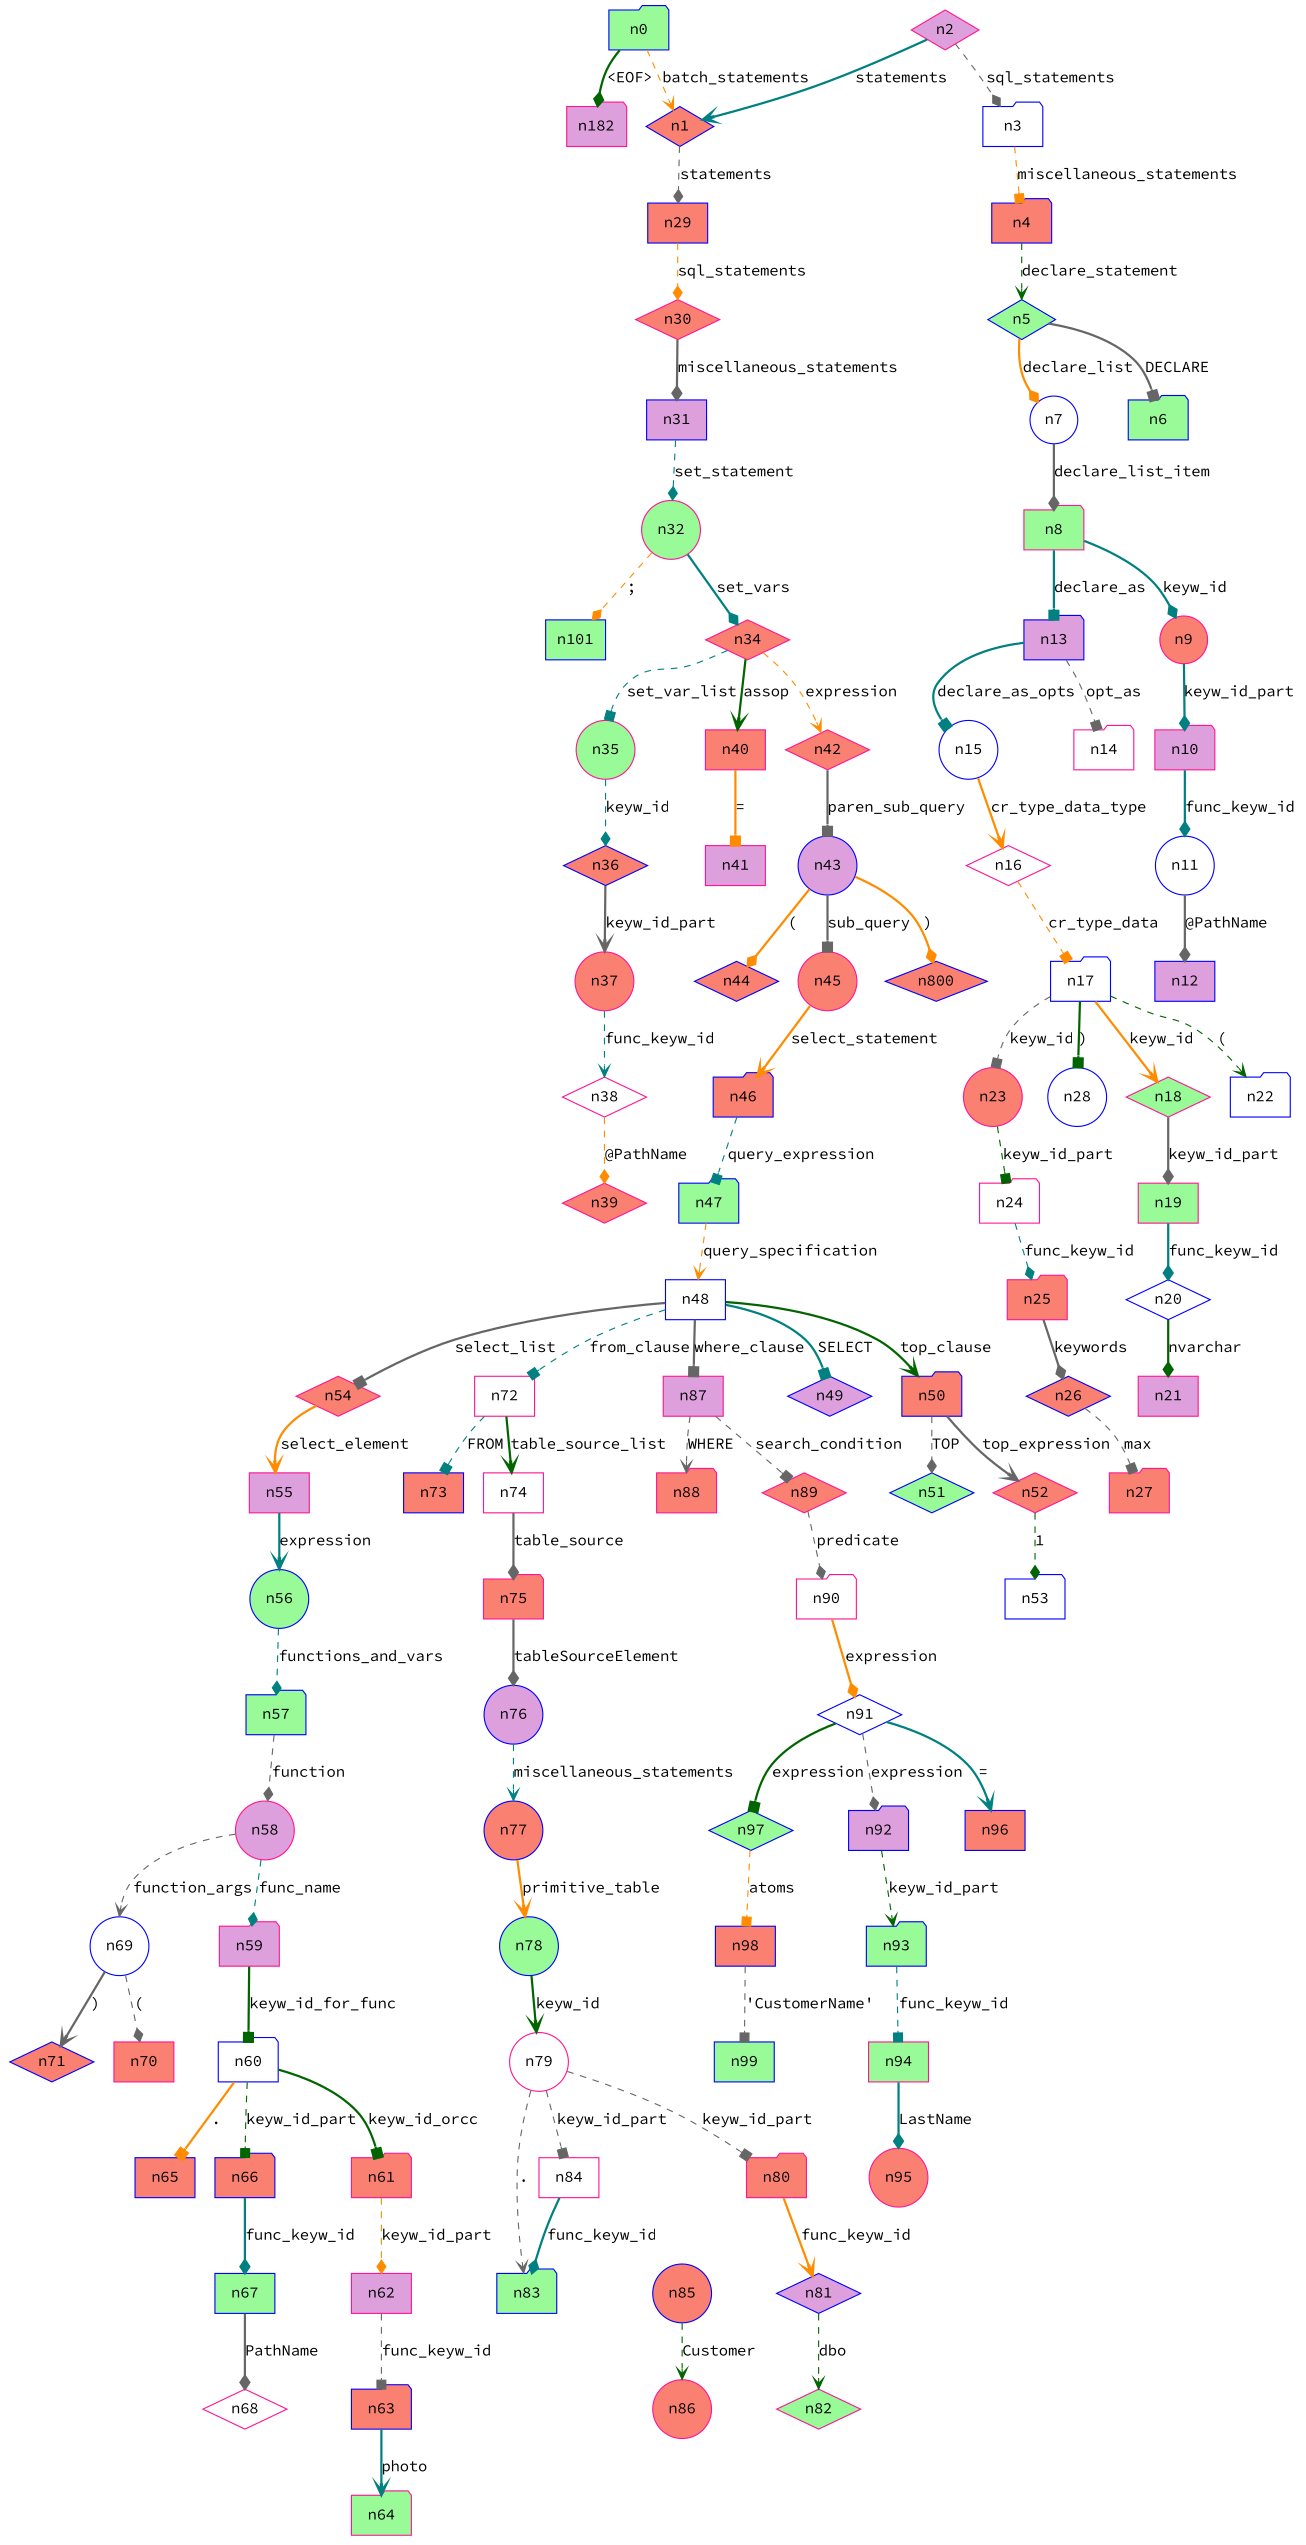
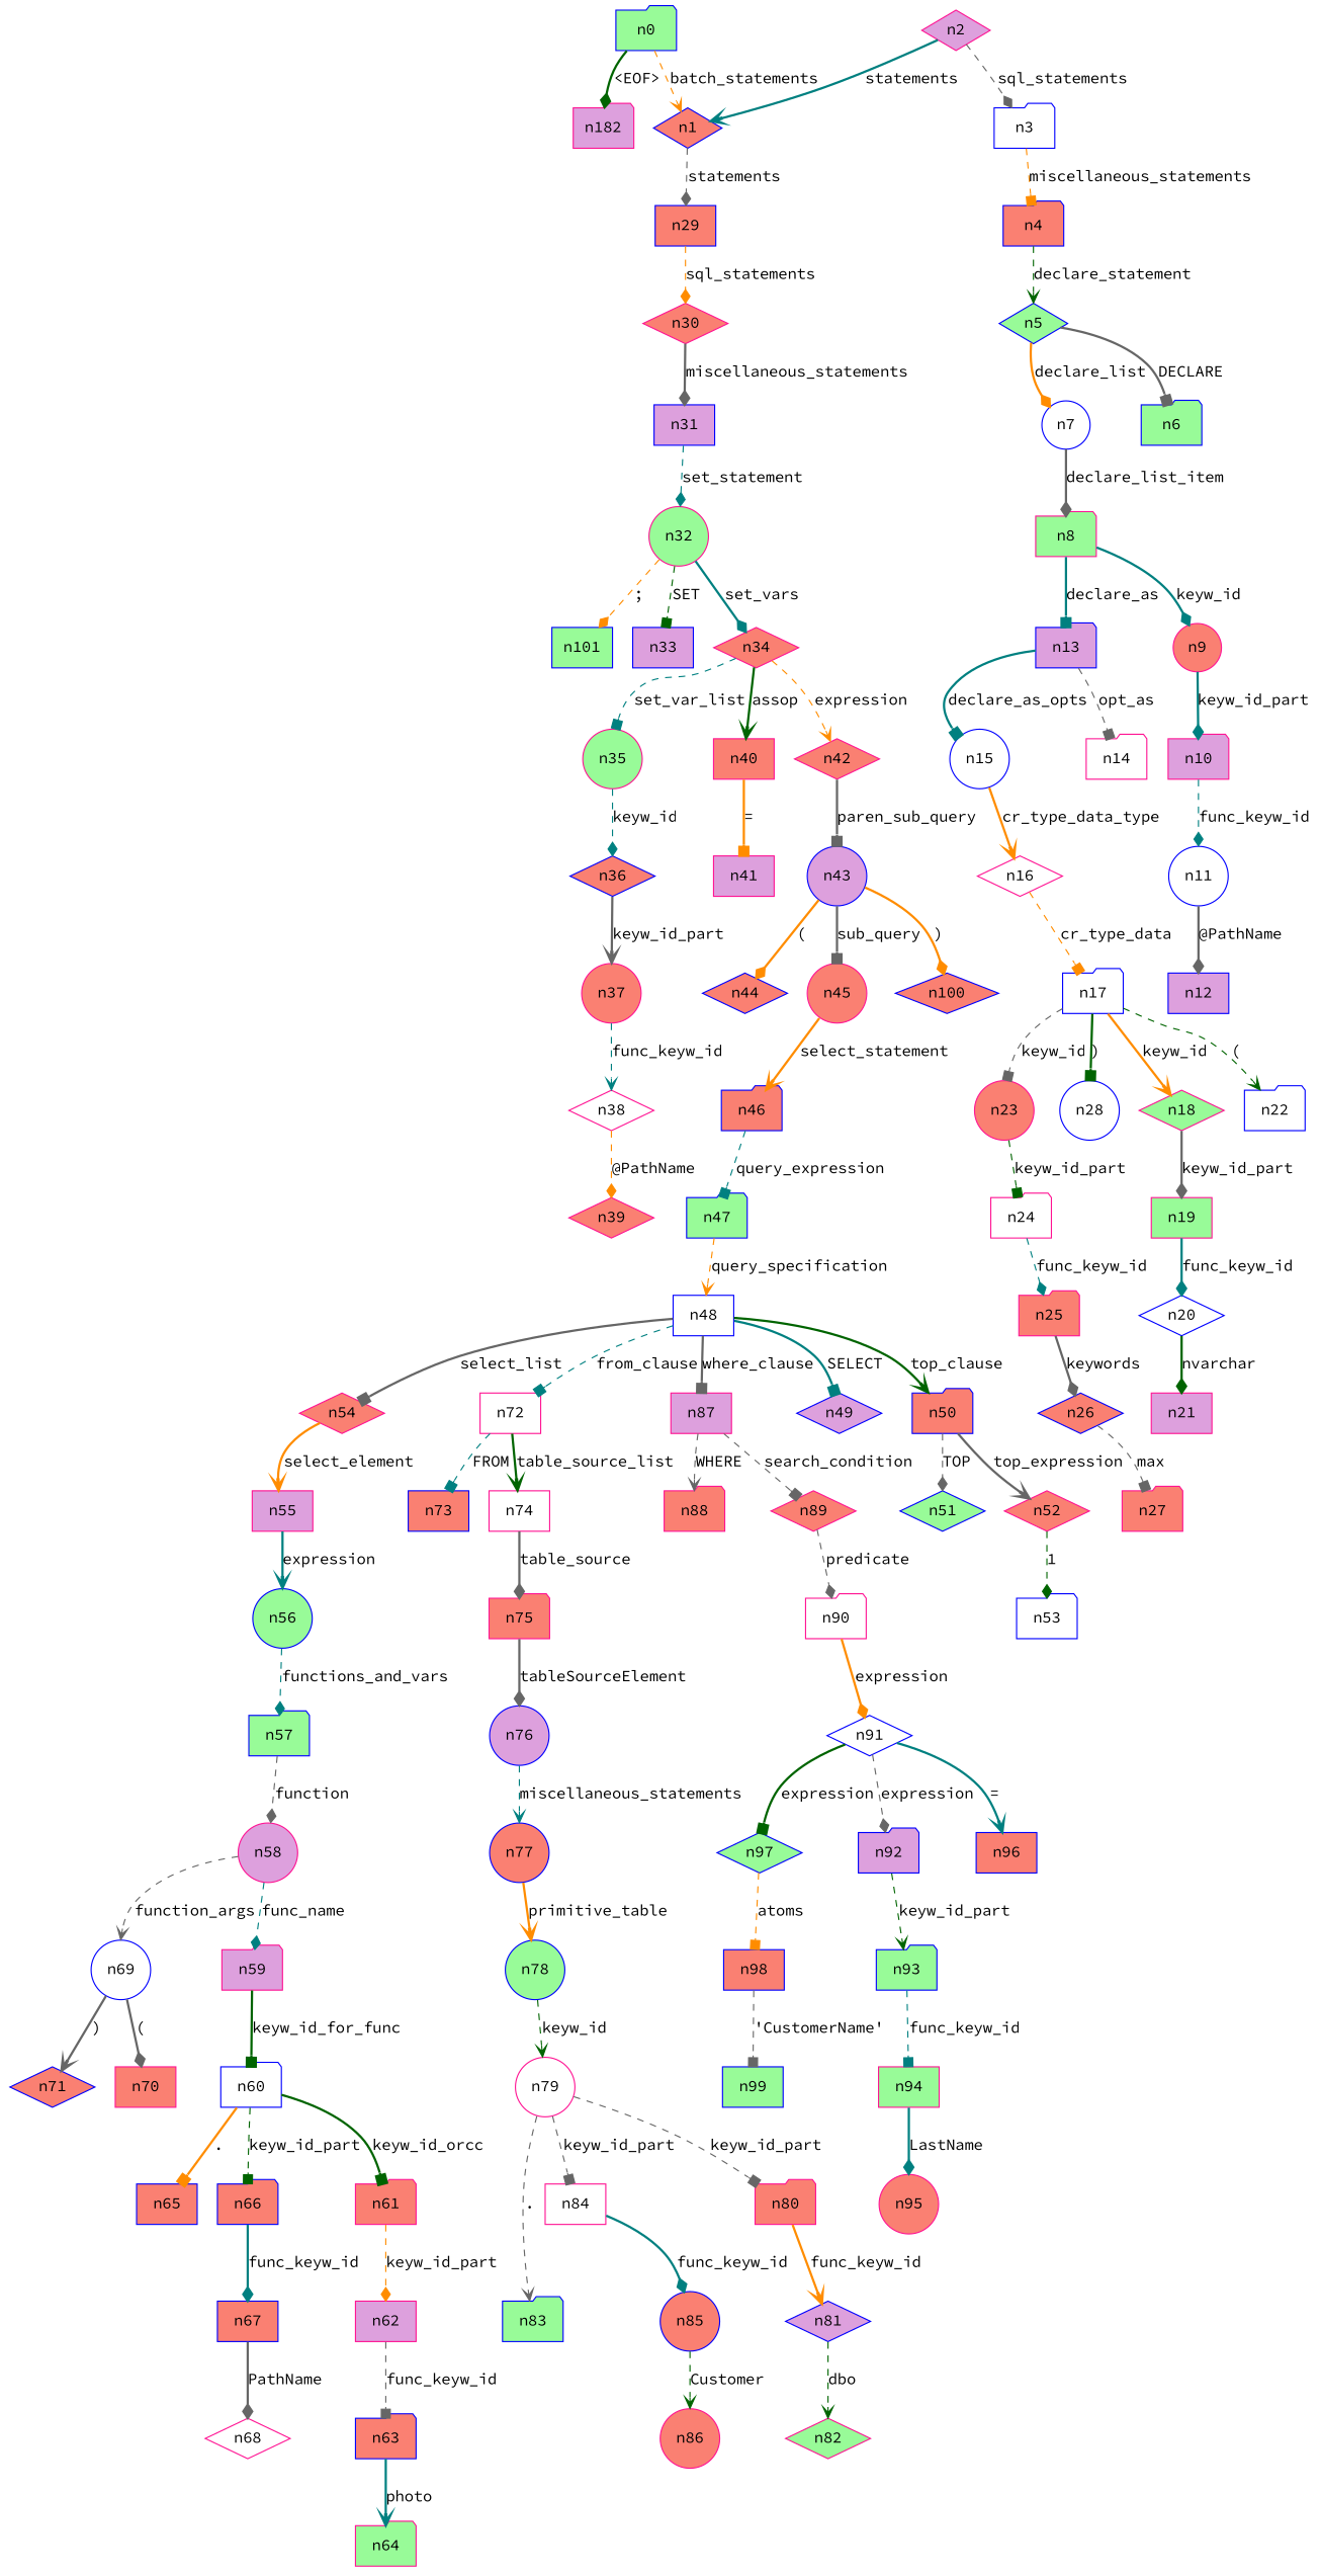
  digraph {
    fontname="Source Code Pro"
    node [color=blue fillcolor=salmon fontname="Source Code Pro" shape=folder style=filled]
    edge [arrowhead=diamond color=gray40 fontname="Source Code Pro" style=bold]
    n0 [fillcolor=palegreen]
    n1 [shape=diamond]
    n102 [color=deeppink fillcolor=plum label=n182]
    n29 [shape=box]
    n2 [color=deeppink fillcolor=plum shape=diamond]
    n3 [fillcolor=white]
    n30 [color=deeppink shape=diamond]
    n4
    n5 [fillcolor=palegreen shape=diamond]
    n6 [fillcolor=palegreen]
    n7 [fillcolor=white shape=circle]
    n8 [color=deeppink fillcolor=palegreen]
    n9 [color=deeppink shape=circle]
    n13 [fillcolor=plum]
    n10 [color=deeppink fillcolor=plum]
    n14 [color=deeppink fillcolor=white]
    n15 [fillcolor=white shape=circle]
    n11 [fillcolor=white shape=circle]
    n12 [fillcolor=plum shape=box]
    n16 [color=deeppink fillcolor=white shape=diamond]
    n17 [fillcolor=white]
    n18 [color=deeppink fillcolor=palegreen shape=diamond]
    n22 [fillcolor=white]
    n23 [color=deeppink shape=circle]
    n28 [fillcolor=white shape=circle]
    n19 [color=deeppink fillcolor=palegreen shape=box]
    n24 [color=deeppink fillcolor=white]
    n20 [fillcolor=white shape=diamond]
    n21 [color=deeppink fillcolor=plum shape=box]
    n25 [color=deeppink]
    n26 [shape=diamond]
    n27 [color=deeppink]
    n31 [fillcolor=plum shape=box]
    n32 [color=deeppink fillcolor=palegreen shape=circle]
+   n33 [fillcolor=plum shape=box]
    n34 [color=deeppink shape=diamond]
    n101 [fillcolor=palegreen shape=box]
    n35 [color=deeppink fillcolor=palegreen shape=circle]
    n40 [color=deeppink shape=box]
    n42 [color=deeppink shape=diamond]
    n36 [shape=diamond]
    n41 [color=deeppink fillcolor=plum shape=box]
    n43 [fillcolor=plum shape=circle]
    n37 [color=deeppink shape=circle]
    n38 [color=deeppink fillcolor=white shape=diamond]
    n39 [color=deeppink shape=diamond]
    n44 [shape=diamond]
    n45 [color=deeppink shape=circle]
-   n100 [shape=diamond label=n800]
+   n100 [shape=diamond]
    n46
    n47 [fillcolor=palegreen]
    n48 [fillcolor=white shape=box]
    n49 [fillcolor=plum shape=diamond]
    n50
    n54 [color=deeppink shape=diamond]
    n72 [color=deeppink fillcolor=white shape=box]
    n87 [color=deeppink fillcolor=plum shape=box]
    n51 [fillcolor=palegreen shape=diamond]
    n52 [color=deeppink shape=diamond]
    n55 [color=deeppink fillcolor=plum shape=box]
    n73 [shape=box]
    n74 [color=deeppink fillcolor=white shape=box]
    n88 [color=deeppink]
    n89 [color=deeppink shape=diamond]
    n53 [fillcolor=white]
    n56 [fillcolor=palegreen shape=circle]
    n57 [fillcolor=palegreen]
    n58 [color=deeppink fillcolor=plum shape=circle]
    n59 [color=deeppink fillcolor=plum]
    n69 [fillcolor=white shape=circle]
    n60 [fillcolor=white]
    n70 [color=deeppink shape=box]
    n71 [shape=diamond]
    n61 [color=deeppink]
    n65 [shape=box]
    n66
    n62 [color=deeppink fillcolor=plum shape=box]
-   n67 [fillcolor=palegreen shape=box]
+   n67 [shape=box]
    n63
    n64 [color=deeppink fillcolor=palegreen]
    n68 [color=deeppink fillcolor=white shape=diamond]
    n75 [color=deeppink]
    n76 [fillcolor=plum shape=circle]
    n77 [shape=circle]
    n78 [fillcolor=palegreen shape=circle]
    n79 [color=deeppink fillcolor=white shape=circle]
    n80 [color=deeppink]
    n83 [fillcolor=palegreen]
    n84 [color=deeppink fillcolor=white shape=box]
    n81 [fillcolor=plum shape=diamond]
    n85 [shape=circle]
    n82 [color=deeppink fillcolor=palegreen shape=diamond]
    n86 [color=deeppink shape=circle]
    n90 [color=deeppink fillcolor=white]
    n91 [fillcolor=white shape=diamond]
    n92 [fillcolor=plum]
    n96 [shape=box]
    n97 [fillcolor=palegreen shape=diamond]
    n93 [fillcolor=palegreen]
    n98 [shape=box]
    n94 [color=deeppink fillcolor=palegreen shape=box]
    n95 [color=deeppink shape=circle]
    n99 [fillcolor=palegreen shape=box]
    n0 -> n1 [arrowhead=vee color=darkorange label=batch_statements style=dashed]
    n0 -> n102 [color=darkgreen label="<EOF>"]
    n1 -> n29 [label=statements style=dashed]
    n29 -> n30 [color=darkorange label=sql_statements style=dashed]
    n2 -> n1 [arrowhead=vee color=teal label=statements]
    n2 -> n3 [label=sql_statements style=dashed]
    n3 -> n4 [arrowhead=box color=darkorange label=miscellaneous_statements style=dashed]
    n30 -> n31 [label=miscellaneous_statements]
    n4 -> n5 [arrowhead=vee color=darkgreen label=declare_statement style=dashed]
    n5 -> n6 [arrowhead=box label=DECLARE]
    n5 -> n7 [color=darkorange label=declare_list]
    n7 -> n8 [label=declare_list_item]
    n8 -> n9 [color=teal label=keyw_id]
    n8 -> n13 [arrowhead=box color=teal label=declare_as]
    n9 -> n10 [color=teal label=keyw_id_part]
    n13 -> n14 [arrowhead=box label=opt_as style=dashed]
    n13 -> n15 [arrowhead=box color=teal label=declare_as_opts]
-   n10 -> n11 [color=teal label=func_keyw_id]
+   n10 -> n11 [color=teal label=func_keyw_id style=dashed]
    n15 -> n16 [arrowhead=vee color=darkorange label=cr_type_data_type]
    n11 -> n12 [label="@PathName"]
    n16 -> n17 [arrowhead=box color=darkorange label=cr_type_data style=dashed]
    n17 -> n18 [arrowhead=vee color=darkorange label=keyw_id]
    n17 -> n22 [arrowhead=vee color=darkgreen label="(" style=dashed]
    n17 -> n23 [arrowhead=box label=keyw_id style=dashed]
    n17 -> n28 [arrowhead=box color=darkgreen label=")"]
    n18 -> n19 [label=keyw_id_part]
    n23 -> n24 [arrowhead=box color=darkgreen label=keyw_id_part style=dashed]
    n19 -> n20 [color=teal label=func_keyw_id]
    n24 -> n25 [color=teal label=func_keyw_id style=dashed]
    n20 -> n21 [color=darkgreen label=nvarchar]
    n25 -> n26 [label=keywords]
    n26 -> n27 [arrowhead=box label=max style=dashed]
    n31 -> n32 [color=teal label=set_statement style=dashed]
+   n32 -> n33 [arrowhead=box color=darkgreen label=SET style=dashed]
    n32 -> n34 [color=teal label=set_vars]
    n32 -> n101 [color=darkorange label=";" style=dashed]
    n34 -> n35 [arrowhead=box color=teal label=set_var_list style=dashed]
    n34 -> n40 [arrowhead=vee color=darkgreen label=assop]
    n34 -> n42 [arrowhead=vee color=darkorange label=expression style=dashed]
    n35 -> n36 [color=teal label=keyw_id style=dashed]
    n40 -> n41 [arrowhead=box color=darkorange label="="]
    n42 -> n43 [arrowhead=box label=paren_sub_query]
    n36 -> n37 [arrowhead=vee label=keyw_id_part]
    n43 -> n44 [color=darkorange label="("]
    n43 -> n45 [arrowhead=box label=sub_query]
    n43 -> n100 [color=darkorange label=")"]
    n37 -> n38 [arrowhead=vee color=teal label=func_keyw_id style=dashed]
    n38 -> n39 [color=darkorange label="@PathName" style=dashed]
    n45 -> n46 [arrowhead=vee color=darkorange label=select_statement]
    n46 -> n47 [arrowhead=box color=teal label=query_expression style=dashed]
    n47 -> n48 [arrowhead=vee color=darkorange label=query_specification style=dashed]
    n48 -> n49 [arrowhead=box color=teal label=SELECT]
    n48 -> n50 [arrowhead=vee color=darkgreen label=top_clause]
    n48 -> n54 [arrowhead=box label=select_list]
    n48 -> n72 [arrowhead=box color=teal label=from_clause style=dashed]
    n48 -> n87 [arrowhead=box label=where_clause]
    n50 -> n51 [label=TOP style=dashed]
    n50 -> n52 [arrowhead=vee label=top_expression]
    n54 -> n55 [arrowhead=vee color=darkorange label=select_element]
    n72 -> n73 [arrowhead=box color=teal label=FROM style=dashed]
    n72 -> n74 [arrowhead=vee color=darkgreen label=table_source_list]
    n87 -> n88 [arrowhead=vee label=WHERE style=dashed]
    n87 -> n89 [arrowhead=box label=search_condition style=dashed]
    n52 -> n53 [color=darkgreen label=1 style=dashed]
    n55 -> n56 [arrowhead=vee color=teal label=expression]
    n74 -> n75 [label=table_source]
    n89 -> n90 [label=predicate style=dashed]
    n56 -> n57 [color=teal label=functions_and_vars style=dashed]
    n57 -> n58 [label=function style=dashed]
    n58 -> n59 [color=teal label=func_name style=dashed]
    n58 -> n69 [arrowhead=vee label=function_args style=dashed]
    n59 -> n60 [arrowhead=box color=darkgreen label=keyw_id_for_func]
-   n69 -> n70 [label="(" style=dashed]
+   n69 -> n70 [label="("]
    n69 -> n71 [arrowhead=vee label=")"]
    n60 -> n61 [arrowhead=box color=darkgreen label=keyw_id_orcc]
    n60 -> n65 [arrowhead=box color=darkorange label="."]
    n60 -> n66 [arrowhead=box color=darkgreen label=keyw_id_part style=dashed]
    n61 -> n62 [color=darkorange label=keyw_id_part style=dashed]
    n66 -> n67 [color=teal label=func_keyw_id]
    n62 -> n63 [arrowhead=box label=func_keyw_id style=dashed]
    n67 -> n68 [label=PathName]
    n63 -> n64 [arrowhead=vee color=teal label=photo]
    n75 -> n76 [label=tableSourceElement]
    n76 -> n77 [arrowhead=vee color=teal label=miscellaneous_statements style=dashed]
    n77 -> n78 [arrowhead=vee color=darkorange label=primitive_table]
-   n78 -> n79 [arrowhead=vee color=darkgreen label=keyw_id]
+   n78 -> n79 [arrowhead=vee color=darkgreen label=keyw_id style=dashed]
    n79 -> n80 [arrowhead=box label=keyw_id_part style=dashed]
    n79 -> n83 [arrowhead=vee label="." style=dashed]
    n79 -> n84 [arrowhead=box label=keyw_id_part style=dashed]
    n80 -> n81 [arrowhead=vee color=darkorange label=func_keyw_id]
-   n84 -> n83 [color=teal label=func_keyw_id]
+   n84 -> n85 [color=teal label=func_keyw_id]
    n81 -> n82 [arrowhead=vee color=darkgreen label=dbo style=dashed]
    n85 -> n86 [arrowhead=vee color=darkgreen label=Customer style=dashed]
    n90 -> n91 [color=darkorange label=expression]
    n91 -> n92 [label=expression style=dashed]
    n91 -> n96 [arrowhead=vee color=teal label="="]
    n91 -> n97 [arrowhead=box color=darkgreen label=expression]
    n92 -> n93 [arrowhead=vee color=darkgreen label=keyw_id_part style=dashed]
    n97 -> n98 [arrowhead=box color=darkorange label=atoms style=dashed]
    n93 -> n94 [arrowhead=box color=teal label=func_keyw_id style=dashed]
    n98 -> n99 [arrowhead=box label="'CustomerName'" style=dashed]
    n94 -> n95 [color=teal label=LastName]
  }
